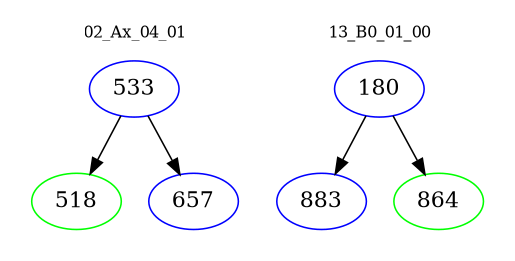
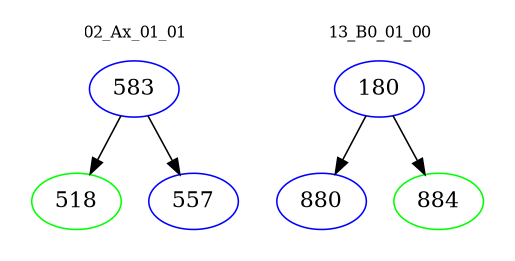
  digraph {
    node [color=blue]
    edge [color=black]
-   n1 [label=533]
+   n1 [label=583]
    n2 [color=green label=518]
-   n3 [label=657]
+   n3 [label=557]
    n4 [label=180]
-   n5 [label=883]
-   n6 [color=green label=864]
+   n5 [label=880]
+   n6 [color=green label=884]
    subgraph cluster_1 {
      color=white
      fontsize=10
-     label="02_Ax_04_01"
+     label="02_Ax_01_01"
      n1
      n2
      n3
    }
    subgraph cluster_2 {
      color=white
      fontsize=10
      label="13_B0_01_00"
      n4
      n5
      n6
    }
    n1 -> n2
    n1 -> n3
    n4 -> n5
    n4 -> n6
  }
